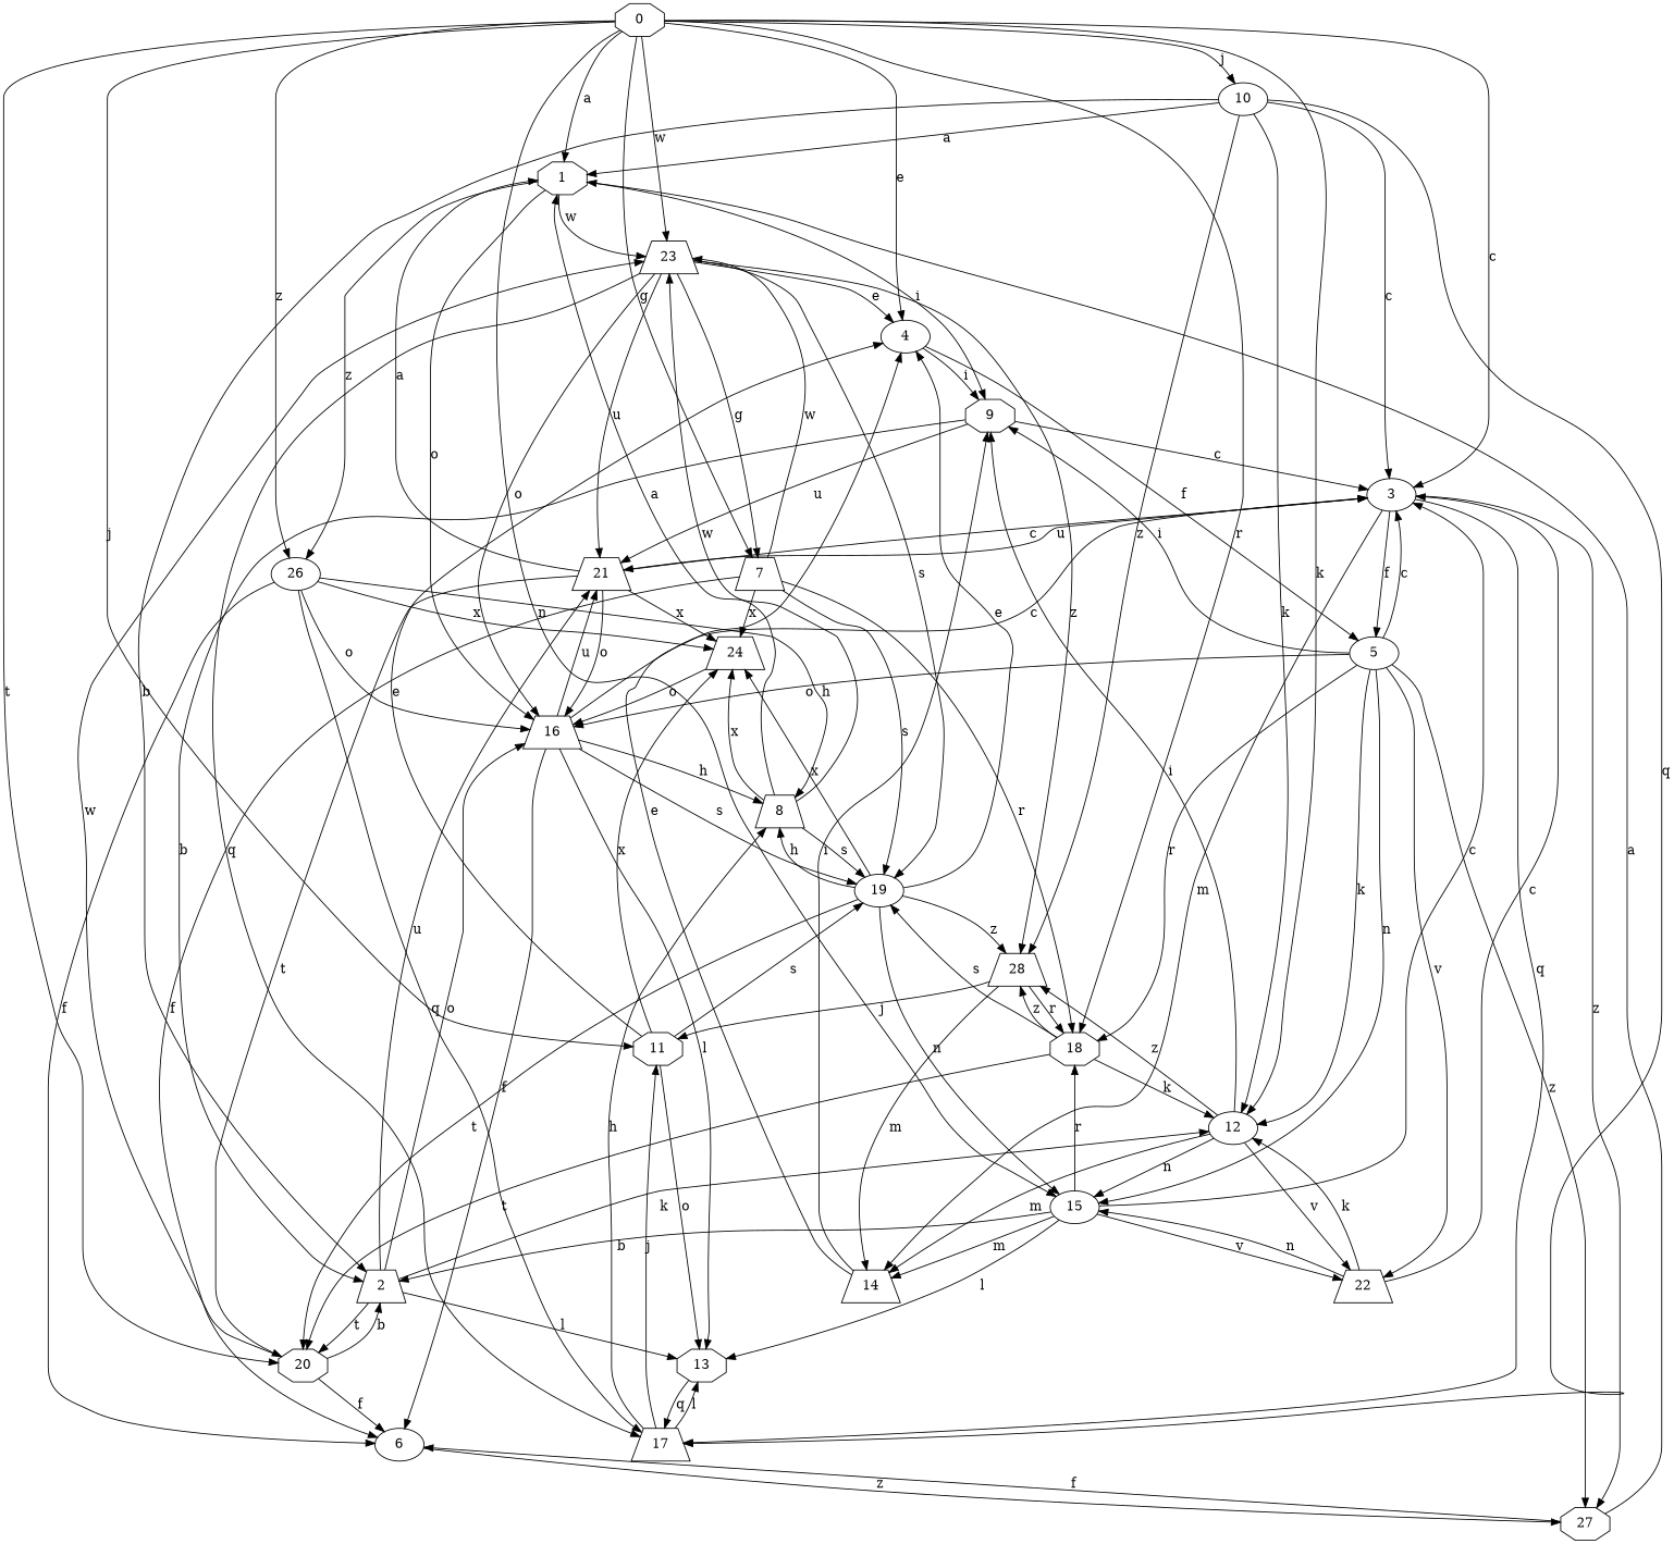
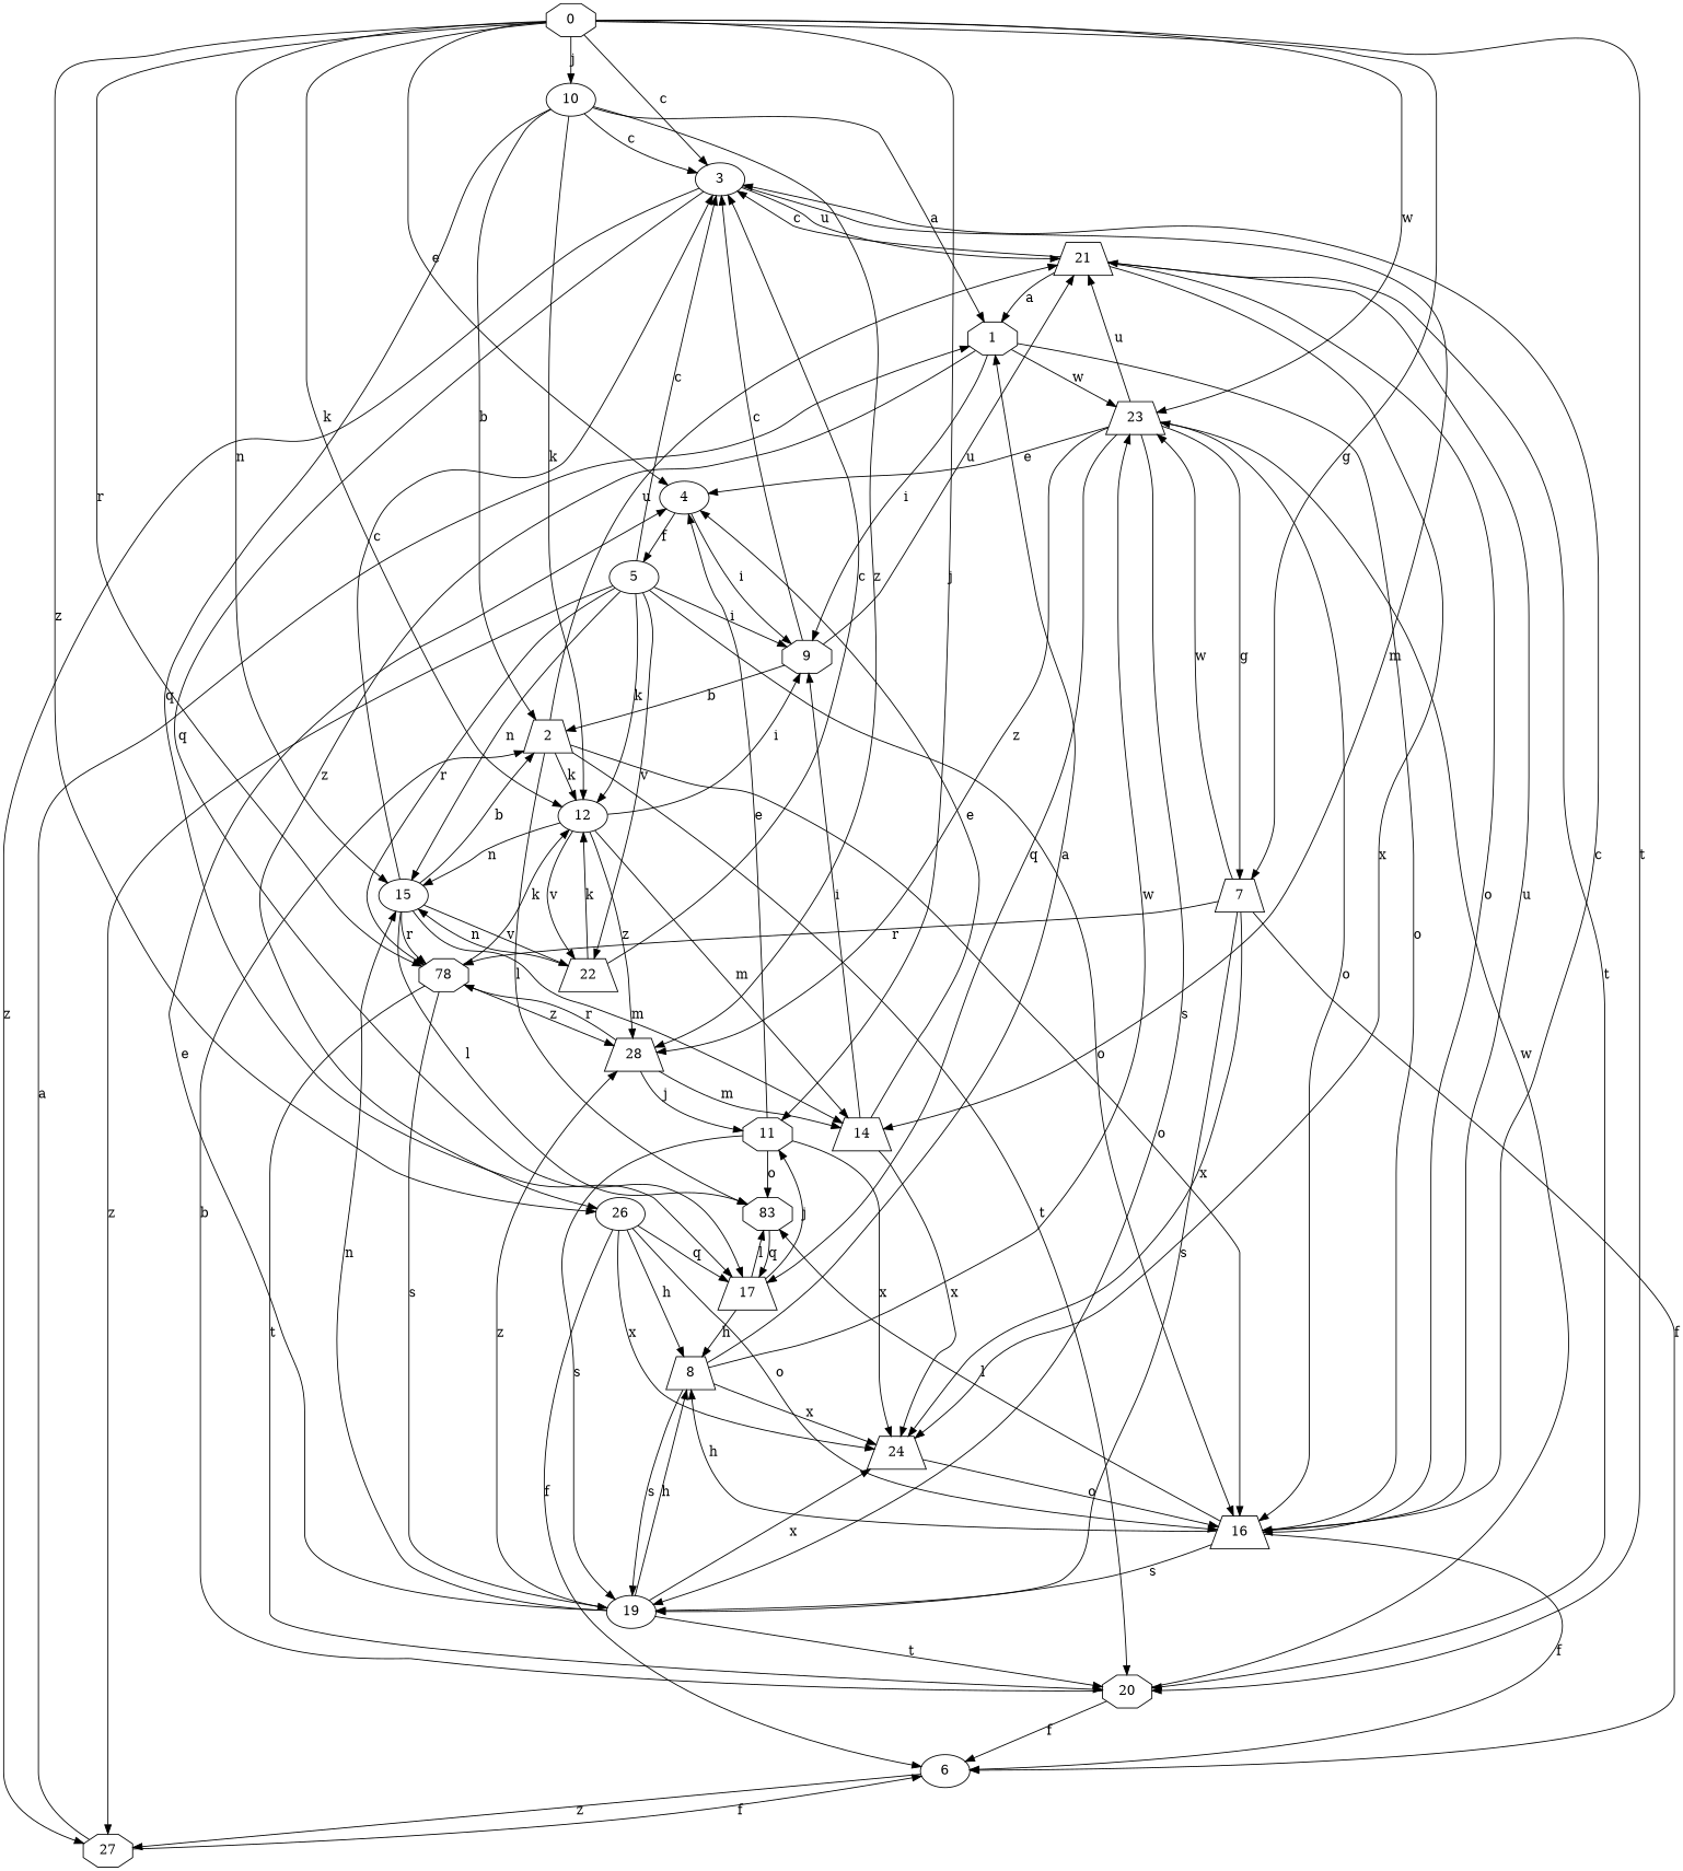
  strict digraph {
    node [shape=trapezium]
    0 [shape=octagon]
    1 [shape=octagon]
    3 [shape=ellipse]
    4 [shape=ellipse]
    7
    10 [shape=ellipse]
    11 [shape=octagon]
    12 [shape=ellipse]
    15 [shape=ellipse]
-   18 [shape=octagon]
+   18 [shape=octagon label=78]
    20 [shape=octagon]
    23
    26 [shape=ellipse]
    9 [shape=octagon]
    16
    21
    5 [shape=ellipse]
    14
    17
    27 [shape=octagon]
    6 [shape=ellipse]
    19 [shape=ellipse]
    24
    2
    28
-   13 [shape=octagon]
+   13 [shape=octagon label=83]
    22
    8
-   0 -> 1 [label=a]
    0 -> 3 [label=c]
    0 -> 4 [label=e]
    0 -> 7 [label=g]
    0 -> 10 [label=j]
    0 -> 11 [label=j]
    0 -> 12 [label=k]
    0 -> 15 [label=n]
    0 -> 18 [label=r]
    0 -> 20 [label=t]
    0 -> 23 [label=w]
    0 -> 26 [label=z]
    1 -> 23 [label=w]
    1 -> 26 [label=z]
    1 -> 9 [label=i]
    1 -> 16 [label=o]
    3 -> 21 [label=u]
-   3 -> 5 [label=f]
    3 -> 14 [label=m]
    3 -> 17 [label=q]
    3 -> 27 [label=z]
    4 -> 9 [label=i]
    4 -> 5 [label=f]
    7 -> 18 [label=r]
    7 -> 23 [label=w]
    7 -> 6 [label=f]
    7 -> 19 [label=s]
    7 -> 24 [label=x]
    10 -> 1 [label=a]
    10 -> 3 [label=c]
    10 -> 12 [label=k]
    10 -> 17 [label=q]
    10 -> 2 [label=b]
    10 -> 28 [label=z]
    11 -> 4 [label=e]
    11 -> 19 [label=s]
    11 -> 24 [label=x]
    11 -> 13 [label=o]
    12 -> 15 [label=n]
    12 -> 9 [label=i]
    12 -> 14 [label=m]
    12 -> 28 [label=z]
    12 -> 22 [label=v]
    15 -> 3 [label=c]
    15 -> 18 [label=r]
    15 -> 14 [label=m]
    15 -> 2 [label=b]
    15 -> 13 [label=l]
    15 -> 22 [label=v]
    18 -> 12 [label=k]
    18 -> 20 [label=t]
    18 -> 19 [label=s]
    18 -> 28 [label=z]
    20 -> 23 [label=w]
    20 -> 6 [label=f]
    20 -> 2 [label=b]
    23 -> 4 [label=e]
    23 -> 7 [label=g]
    23 -> 16 [label=o]
    23 -> 21 [label=u]
    23 -> 17 [label=q]
    23 -> 19 [label=s]
    23 -> 28 [label=z]
    26 -> 16 [label=o]
    26 -> 17 [label=q]
    26 -> 6 [label=f]
    26 -> 24 [label=x]
    26 -> 8 [label=h]
    9 -> 3 [label=c]
    9 -> 21 [label=u]
    9 -> 2 [label=b]
    16 -> 3 [label=c]
    16 -> 21 [label=u]
    16 -> 6 [label=f]
    16 -> 19 [label=s]
    16 -> 13 [label=l]
    16 -> 8 [label=h]
    21 -> 1 [label=a]
    21 -> 3 [label=c]
    21 -> 20 [label=t]
    21 -> 16 [label=o]
    21 -> 24 [label=x]
    5 -> 3 [label=c]
    5 -> 12 [label=k]
    5 -> 15 [label=n]
    5 -> 18 [label=r]
    5 -> 9 [label=i]
    5 -> 16 [label=o]
    5 -> 27 [label=z]
    5 -> 22 [label=v]
    14 -> 4 [label=e]
    14 -> 9 [label=i]
+   14 -> 24 [label=x]
    17 -> 11 [label=j]
    17 -> 13 [label=l]
    17 -> 8 [label=h]
    27 -> 1 [label=a]
    27 -> 6 [label=f]
    6 -> 27 [label=z]
    19 -> 4 [label=e]
    19 -> 15 [label=n]
    19 -> 20 [label=t]
    19 -> 24 [label=x]
    19 -> 28 [label=z]
    19 -> 8 [label=h]
    24 -> 16 [label=o]
    2 -> 12 [label=k]
    2 -> 20 [label=t]
    2 -> 16 [label=o]
    2 -> 21 [label=u]
    2 -> 13 [label=l]
    28 -> 11 [label=j]
    28 -> 18 [label=r]
    28 -> 14 [label=m]
    13 -> 17 [label=q]
    22 -> 3 [label=c]
    22 -> 12 [label=k]
    22 -> 15 [label=n]
    8 -> 1 [label=a]
    8 -> 23 [label=w]
    8 -> 19 [label=s]
    8 -> 24 [label=x]
  }
